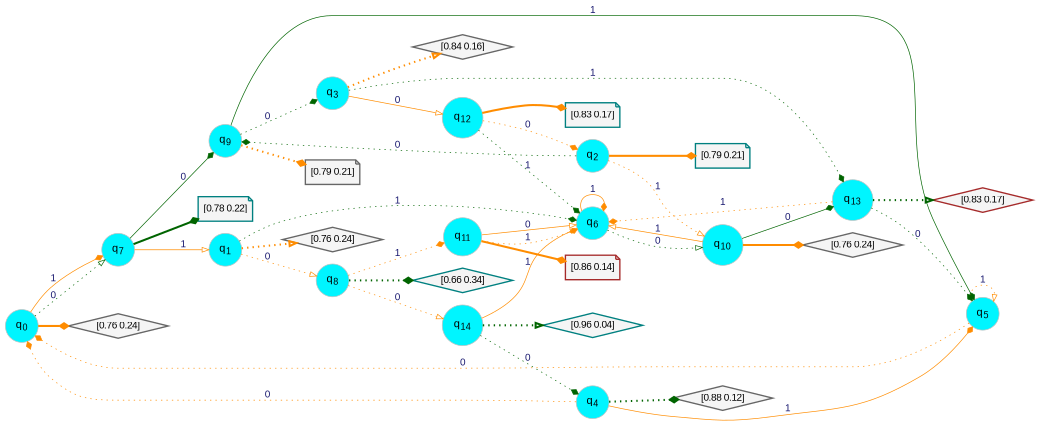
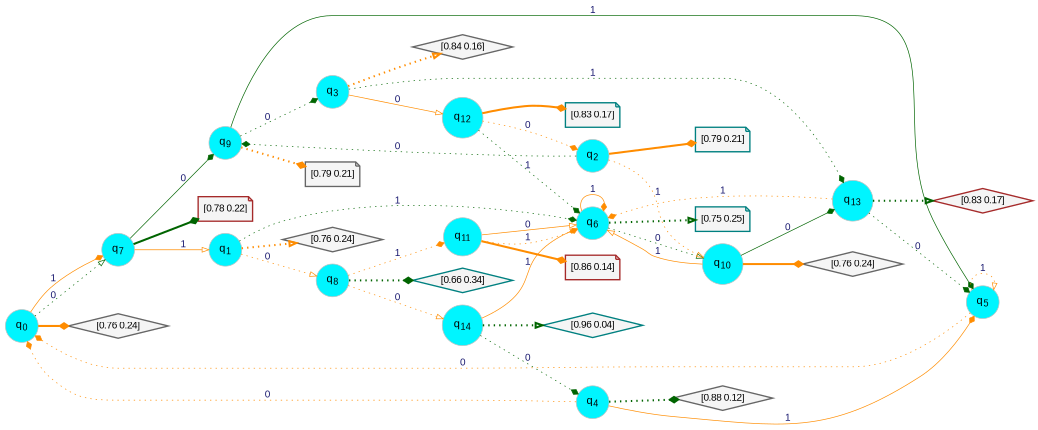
  digraph {
    fontname="Liberation Sans"
    rankdir=LR
    node [color=gray fillcolor=turquoise1 fontcolor=black fontname="Liberation Sans" fontsize=16 fontweight=bold shape=circle style=filled]
    edge [arrowhead=diamond arrowsize=1 color=darkorange fontcolor=midnightblue fontname="Liberation Sans" fontweight=bold penwidth=1 style=dotted weight=20]
    n1 [label=<q<SUB>0</SUB>>]
    n2 [label=<q<SUB>7</SUB>>]
    n3 [color=gray40 fillcolor=whitesmoke fontsize=14 label="[0.76 0.24]" penwidth=2 shape=diamond]
    n4 [label=<q<SUB>1</SUB>>]
    n5 [label=<q<SUB>9</SUB>>]
-   n6 [color=teal fillcolor=whitesmoke fontsize=14 label="[0.78 0.22]" penwidth=2 shape=note]
+   n6 [color=brown fillcolor=whitesmoke fontsize=14 label="[0.78 0.22]" penwidth=2 shape=note]
    n7 [label=<q<SUB>6</SUB>>]
    n8 [label=<q<SUB>8</SUB>>]
    n9 [color=gray40 fillcolor=whitesmoke fontsize=14 label="[0.76 0.24]" penwidth=2 shape=diamond]
    n10 [label=<q<SUB>10</SUB>>]
+   n11 [color=teal fillcolor=whitesmoke fontsize=14 label="[0.75 0.25]" penwidth=2 shape=note]
    n12 [label=<q<SUB>11</SUB>>]
    n13 [label=<q<SUB>14</SUB>>]
    n14 [color=teal fillcolor=whitesmoke fontsize=14 label="[0.66 0.34]" penwidth=2 shape=diamond]
    n15 [label=<q<SUB>2</SUB>>]
    n16 [color=teal fillcolor=whitesmoke fontsize=14 label="[0.79 0.21]" penwidth=2 shape=note]
    n17 [label=<q<SUB>3</SUB>>]
    n18 [label=<q<SUB>5</SUB>>]
    n19 [color=gray40 fillcolor=whitesmoke fontsize=14 label="[0.79 0.21]" penwidth=2 shape=note]
    n20 [label=<q<SUB>13</SUB>>]
    n21 [color=gray40 fillcolor=whitesmoke fontsize=14 label="[0.76 0.24]" penwidth=2 shape=diamond]
    n22 [label=<q<SUB>12</SUB>>]
    n23 [color=gray40 fillcolor=whitesmoke fontsize=14 label="[0.84 0.16]" penwidth=2 shape=diamond]
    n24 [color=teal fillcolor=whitesmoke fontsize=14 label="[0.83 0.17]" penwidth=2 shape=note]
    n25 [color=brown fillcolor=whitesmoke fontsize=14 label="[0.83 0.17]" penwidth=2 shape=diamond]
    n26 [label=<q<SUB>4</SUB>>]
    n27 [color=gray40 fillcolor=whitesmoke fontsize=14 label="[0.88 0.12]" penwidth=2 shape=diamond]
    n28 [color=brown fillcolor=whitesmoke fontsize=14 label="[0.86 0.14]" penwidth=2 shape=note]
    n29 [color=teal fillcolor=whitesmoke fontsize=14 label="[0.96 0.04]" penwidth=2 shape=diamond]
    n1 -> n2 [arrowhead=onormal color=darkgreen label=0]
    n1 -> n2 [label=1 style=solid]
    n1 -> n3 [penwidth=3 style=solid]
    n2 -> n4 [arrowhead=onormal label=1 style=solid]
    n2 -> n5 [color=darkgreen label=0 style=solid]
    n2 -> n6 [color=darkgreen penwidth=3 style=solid]
    n4 -> n7 [color=darkgreen label=1]
    n4 -> n8 [arrowhead=onormal label=0]
    n4 -> n9 [arrowhead=onormal penwidth=3]
    n5 -> n17 [color=darkgreen label=0]
    n5 -> n18 [color=darkgreen label=1 style=solid]
    n5 -> n19 [penwidth=3]
    n7 -> n7 [label=1 style=solid]
    n7 -> n10 [arrowhead=onormal color=darkgreen label=0]
+   n7 -> n11 [arrowhead=onormal color=darkgreen penwidth=3]
    n8 -> n12 [label=1]
    n8 -> n13 [arrowhead=onormal label=0]
    n8 -> n14 [color=darkgreen penwidth=3]
    n10 -> n7 [arrowhead=onormal label=1 style=solid]
    n10 -> n20 [color=darkgreen label=0 style=solid]
    n10 -> n21 [penwidth=3 style=solid]
    n12 -> n7 [arrowhead=onormal label=0 style=solid]
    n12 -> n7 [label=1]
    n12 -> n28 [penwidth=3 style=solid]
    n13 -> n7 [arrowhead=onormal label=1 style=solid]
    n13 -> n26 [color=darkgreen label=0]
    n13 -> n29 [arrowhead=onormal color=darkgreen penwidth=3]
    n15 -> n5 [color=darkgreen label=0]
    n15 -> n10 [arrowhead=onormal label=1]
    n15 -> n16 [penwidth=3 style=solid]
    n17 -> n20 [color=darkgreen label=1]
    n17 -> n22 [arrowhead=onormal label=0 style=solid]
    n17 -> n23 [arrowhead=onormal penwidth=3]
    n18 -> n1 [label=0]
    n18 -> n18 [arrowhead=onormal label=1]
    n20 -> n7 [label=1]
    n20 -> n18 [color=darkgreen label=0]
    n20 -> n25 [arrowhead=onormal color=darkgreen penwidth=3]
    n22 -> n7 [color=darkgreen label=1]
    n22 -> n15 [label=0]
    n22 -> n24 [penwidth=3 style=solid]
    n26 -> n1 [label=0]
    n26 -> n18 [label=1 style=solid]
    n26 -> n27 [color=darkgreen penwidth=3]
  }
